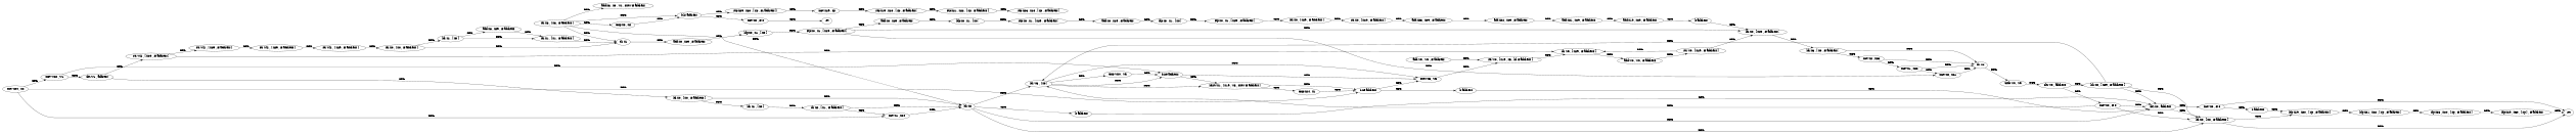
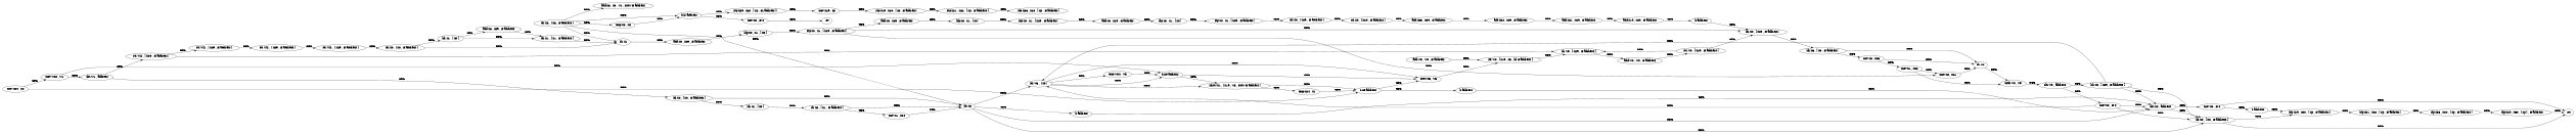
  digraph {
    rankdir=LR
    n1 [label="add x3 , x0 , w1 , sxtw # address"]
    n2 [label="ldr x3 , [ x3 , # address ]"]
    n3 [label="cmp x3 , x2"]
    n4 [label="b.ls address"]
    n5 [label="blr x2"]
    n6 [label="blr x1"]
    n7 [label="mov x0 , # 0"]
    n8 [label="stp x29 , x30 , [ sp , #- address ]!"]
    n9 [label="b address"]
    n10 [label="cbz x0 , address"]
    n11 [label="ldr x0 , [ x0 , # address ]"]
    n12 [label="ldr w3 , [ x0 ]"]
    n13 [label="add x0 , x29 , # address"]
    n14 [label=ret]
    n15 [label="mov x29 , sp"]
    n16 [label="stp x19 , x20 , [ sp , # address ]"]
    n17 [label="stp x21 , x22 , [ sp , # address ]"]
    n18 [label="stp x23 , x24 , [ sp , # address ]"]
    n19 [label="mov x24 , x2"]
    n20 [label="mov w20 , w1"]
    n21 [label="mov x1 , x24"]
    n22 [label="b.ne address"]
    n23 [label="cbz w1 , address"]
    n24 [label="b.ne address"]
    n25 [label="sxtw x3 , w3"]
    n26 [label="b address"]
    n27 [label="ldr x0 , [ x0 , # address ]"]
    n28 [label="str wzr , [ x29 , # address ]"]
    n29 [label="ldrsw x1 , [ x19 , w3 , sxtw # address ]"]
    n30 [label="ldr x1 , [ x0 ]"]
    n31 [label="str wzr , [ x29 , # address ]"]
    n32 [label="ldr w0 , [ x29 , # address ]"]
    n33 [label="ldr x2 , [ x1 , # address ]"]
    n34 [label="str wzr , [ x29 , # address ]"]
    n35 [label="add w0 , w0 , # address"]
    n36 [label="mov x0 , # 0"]
    n37 [label=ret]
    n38 [label="ldp x19 , x20 , [ sp , # address ]"]
    n39 [label="cmp w20 , w3"]
    n40 [label="b address"]
    n41 [label="str wzr , [ x29 , # address ]"]
    n42 [label="ldr x0 , [ x0 , # address ]"]
    n43 [label="ldr x1 , [ x0 ]"]
    n44 [label="add x8 , x29 , # address"]
    n45 [label="ldr x1 , [ x1 , # address ]"]
    n46 [label="ldp x0 , x1 , [ x0 ]"]
    n47 [label="stp x0 , x1 , [ x29 , # address ]"]
    n48 [label="add x0 , x29 , # address"]
    n49 [label="ldr x0 , [ x29 , # address ]"]
    n50 [label="mov x0 , x21"]
    n51 [label="ldp x0 , x1 , [ x0 ]"]
    n52 [label="ldr x3 , [ x0 , # address ]"]
    n53 [label="blr x3"]
    n54 [label="stp x0 , x1 , [ x29 , # address ]"]
    n55 [label="add x0 , x29 , # address"]
    n56 [label="ldp x0 , x1 , [ x0 ]"]
    n57 [label="stp x0 , x1 , [ x29 , # address ]"]
    n58 [label="ldr x0 , [ x29 , # address ]"]
    n59 [label="str x0 , [ x29 , # address ]"]
    n60 [label="add x23 , x29 , # address"]
    n61 [label="add x22 , x29 , # address"]
    n62 [label="add x21 , x29 , # address"]
    n63 [label="add x19 , x29 , # address"]
    n64 [label="b address"]
    n65 [label="mov x2 , x23"]
    n66 [label="ldp x21 , x22 , [ sp , # address ]"]
    n67 [label="mov x1 , x22"]
    n68 [label="uxtb w0 , w0"]
    n69 [label="cbz w0 , address"]
    n70 [label="mov x0 , # 0"]
    n71 [label="ldr x0 , [ x29 , # address ]"]
    n72 [label="ldp x23 , x24 , [ sp , # address ]"]
    n73 [label="str w0 , [ x19 , x3 , lsl # address ]"]
    n74 [label="cmp x24 , x1"]
    n75 [label="ldp x29 , x30 , [ sp ] , # address"]
    n76 [label="add w0 , w0 , # address"]
    n77 [label="str w0 , [ x29 , # address ]"]
    n2 -> n1 [label=DFG]
    n2 -> n3 [label=CFG]
    n2 -> n4 [label=DFG]
    n2 -> n5 [label=DFG]
    n2 -> n6 [label=DFG]
    n3 -> n4 [label=CFG]
    n4 -> n7 [label=CFG]
    n4 -> n8 [label=CFG]
    n5 -> n9 [label=CFG]
    n5 -> n10 [label=DFG]
    n5 -> n11 [label=DFG]
    n5 -> n12 [label=DFG]
    n6 -> n13 [label=CFG]
    n7 -> n14 [label=CFG]
    n8 -> n15 [label=CFG]
    n9 -> n10 [label=CFG]
    n10 -> n11 [label=CFG]
    n10 -> n36 [label=CFG]
    n11 -> n37 [label=DFG]
    n11 -> n38 [label=CFG]
    n12 -> n24 [label=DFG]
    n12 -> n25 [label=DFG]
    n12 -> n29 [label=DFG]
    n12 -> n39 [label=DFG]
    n13 -> n46 [label=CFG]
    n15 -> n16 [label=CFG]
    n16 -> n17 [label=CFG]
    n17 -> n18 [label=CFG]
    n19 -> n20 [label=CFG]
-   n19 -> n21 [label=DFG]
    n19 -> n22 [label=DFG]
    n20 -> n23 [label=CFG]
    n20 -> n24 [label=DFG]
    n21 -> n5 [label=DFG]
    n22 -> n25 [label=CFG]
    n22 -> n26 [label=CFG]
    n23 -> n27 [label=CFG]
    n23 -> n28 [label=CFG]
    n24 -> n25 [label=CFG]
    n24 -> n29 [label=CFG]
    n25 -> n73 [label=DFG]
    n26 -> n10 [label=CFG]
    n27 -> n5 [label=DFG]
    n27 -> n30 [label=DFG]
    n28 -> n31 [label=CFG]
    n28 -> n32 [label=DFG]
    n29 -> n22 [label=DFG]
    n29 -> n74 [label=CFG]
    n30 -> n33 [label=DFG]
    n31 -> n34 [label=CFG]
    n32 -> n35 [label=DFG]
    n33 -> n5 [label=DFG]
    n33 -> n21 [label=CFG]
    n34 -> n41 [label=CFG]
    n35 -> n77 [label=DFG]
    n36 -> n37 [label=DFG]
    n36 -> n40 [label=CFG]
    n38 -> n66 [label=CFG]
    n39 -> n24 [label=CFG]
    n40 -> n38 [label=CFG]
    n41 -> n42 [label=CFG]
    n42 -> n6 [label=DFG]
    n42 -> n43 [label=DFG]
    n43 -> n44 [label=CFG]
    n43 -> n45 [label=DFG]
    n44 -> n45 [label=CFG]
    n45 -> n6 [label=DFG]
    n46 -> n47 [label=DFG]
    n47 -> n48 [label=CFG]
    n47 -> n49 [label=DFG]
    n47 -> n50 [label=DFG]
    n48 -> n51 [label=CFG]
    n49 -> n52 [label=DFG]
    n50 -> n53 [label=DFG]
    n51 -> n54 [label=DFG]
    n52 -> n53 [label=DFG]
    n52 -> n65 [label=CFG]
    n53 -> n68 [label=DFG]
    n54 -> n55 [label=CFG]
    n55 -> n56 [label=CFG]
    n56 -> n57 [label=DFG]
    n57 -> n58 [label=CFG]
    n58 -> n59 [label=DFG]
    n59 -> n60 [label=CFG]
    n60 -> n61 [label=CFG]
    n61 -> n62 [label=CFG]
    n62 -> n63 [label=CFG]
    n63 -> n64 [label=CFG]
    n64 -> n49 [label=CFG]
    n65 -> n53 [label=DFG]
    n65 -> n67 [label=CFG]
    n66 -> n72 [label=CFG]
    n67 -> n50 [label=CFG]
-   n67 -> n53 [label=DFG]
+   n67 -> n68 [label=DFG]
    n68 -> n69 [label=DFG]
    n69 -> n70 [label=CFG]
    n69 -> n71 [label=CFG]
    n70 -> n10 [label=DFG]
    n70 -> n11 [label=DFG]
    n70 -> n12 [label=DFG]
    n71 -> n10 [label=DFG]
    n71 -> n11 [label=DFG]
    n71 -> n12 [label=DFG]
    n72 -> n75 [label=CFG]
    n73 -> n32 [label=CFG]
    n74 -> n22 [label=CFG]
    n75 -> n37 [label=CFG]
    n76 -> n73 [label=DFG]
    n77 -> n32 [label=DFG]
    n77 -> n49 [label=CFG]
  }
